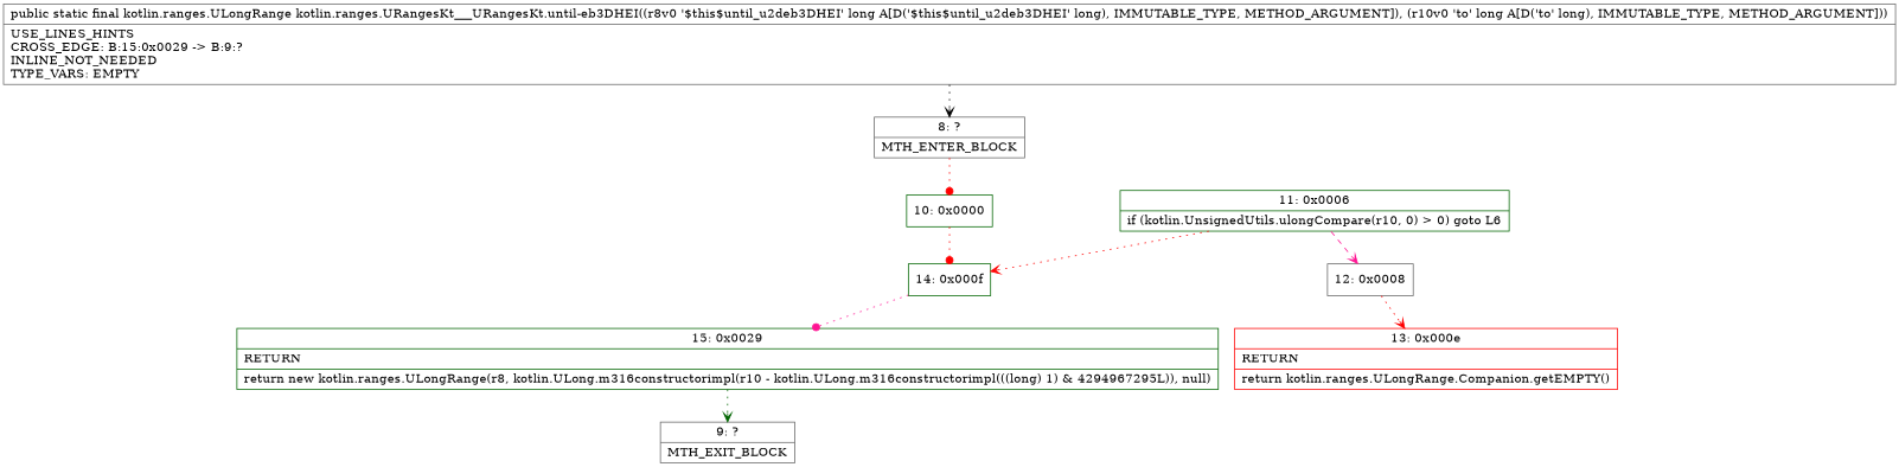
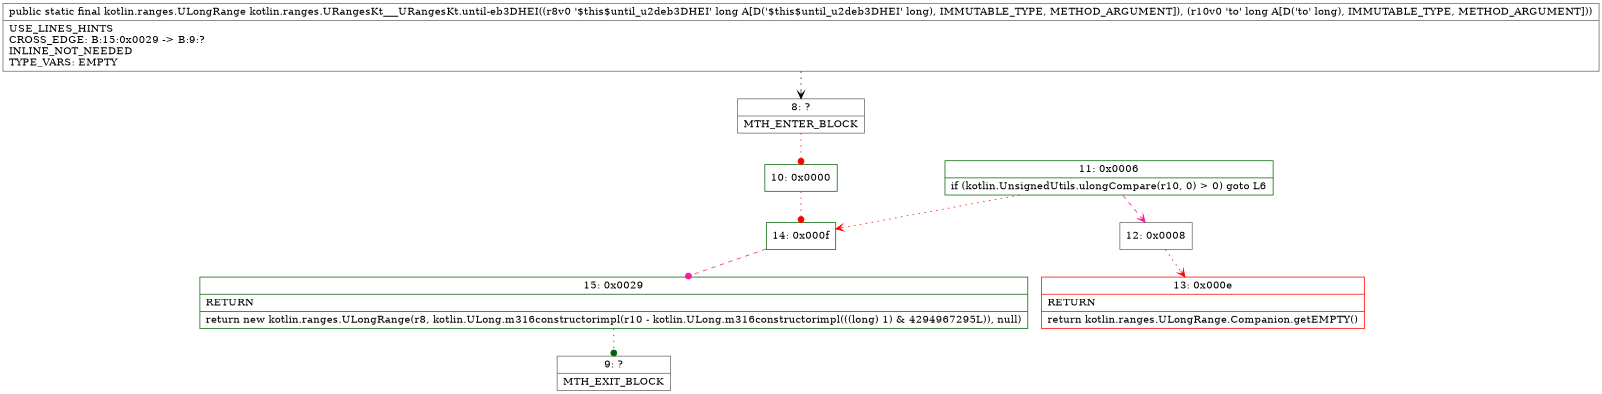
  digraph {
    node [color=gray40 shape=record]
    edge [arrowhead=dot color=red style=dotted]
    n1 [label="{8\:\ ?|MTH_ENTER_BLOCK\l}"]
    n2 [color=darkgreen label="{10\:\ 0x0000}"]
    n3 [color=darkgreen label="{14\:\ 0x000f}"]
    n4 [color=darkgreen label="{11\:\ 0x0006|if (kotlin.UnsignedUtils.ulongCompare(r10, 0) \> 0) goto L6\l}"]
    n5 [label="{12\:\ 0x0008}"]
    n6 [color=red label="{13\:\ 0x000e|RETURN\l|return kotlin.ranges.ULongRange.Companion.getEMPTY()\l}"]
    n7 [color=darkgreen label="{15\:\ 0x0029|RETURN\l|return new kotlin.ranges.ULongRange(r8, kotlin.ULong.m316constructorimpl(r10 \- kotlin.ULong.m316constructorimpl(((long) 1) & 4294967295L)), null)\l}"]
    n8 [label="{9\:\ ?|MTH_EXIT_BLOCK\l}"]
    n9 [label="{public static final kotlin.ranges.ULongRange kotlin.ranges.URangesKt___URangesKt.until\-eb3DHEI((r8v0 '$this$until_u2deb3DHEI' long A[D('$this$until_u2deb3DHEI' long), IMMUTABLE_TYPE, METHOD_ARGUMENT]), (r10v0 'to' long A[D('to' long), IMMUTABLE_TYPE, METHOD_ARGUMENT]))  | USE_LINES_HINTS\lCROSS_EDGE: B:15:0x0029 \-\> B:9:?\lINLINE_NOT_NEEDED\lTYPE_VARS: EMPTY\l}"]
    n1 -> n2
    n2 -> n3
-   n3 -> n7 [color=deeppink]
+   n3 -> n7 [color=deeppink style=dashed]
    n4 -> n3 [arrowhead=vee]
    n4 -> n5 [arrowhead=vee color=deeppink style=dashed]
    n5 -> n6 [arrowhead=vee]
-   n7 -> n8 [arrowhead=vee color=darkgreen]
+   n7 -> n8 [color=darkgreen]
    n9 -> n1 [arrowhead=vee color=black]
  }
